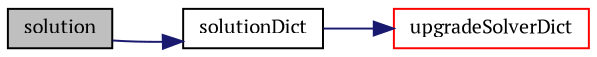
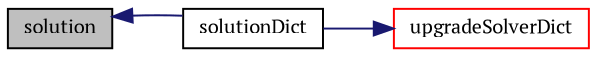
  digraph {
    fontname="PT Serif"
    rankdir=LR
    node [color=black fontname="PT Serif" fontsize=10 shape=record]
    edge [color=midnightblue fontname="PT Serif" fontsize=10 labelfontname=FreeSans labelfontsize=10 style=solid]
    n1 [fillcolor=grey75 fontcolor=black height=0.2 label=solution style=filled width=0.4]
    n2 [height=0.2 label=solutionDict width=0.4]
    n3 [color=red height=0.2 label=upgradeSolverDict width=0.4]
-   n1 -> n2
+   n2 -> n1
    n2 -> n3
  }
